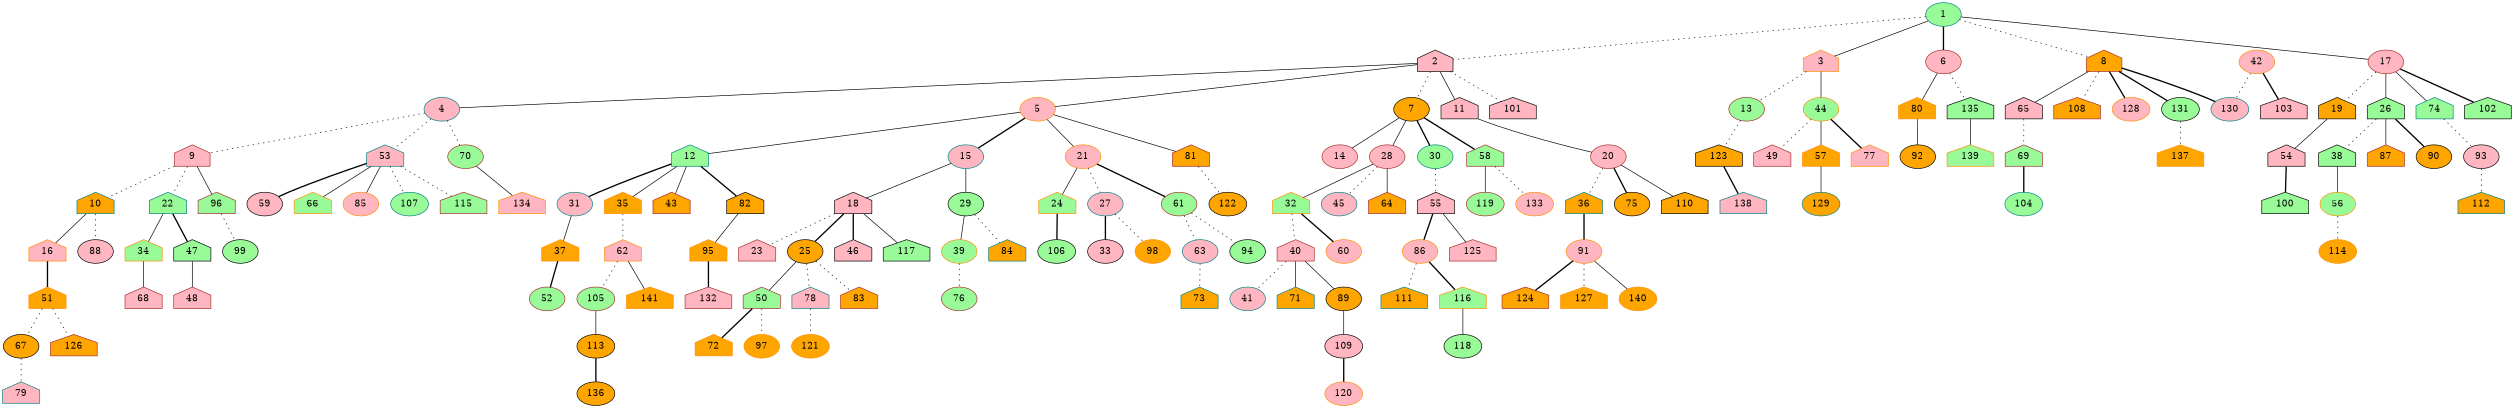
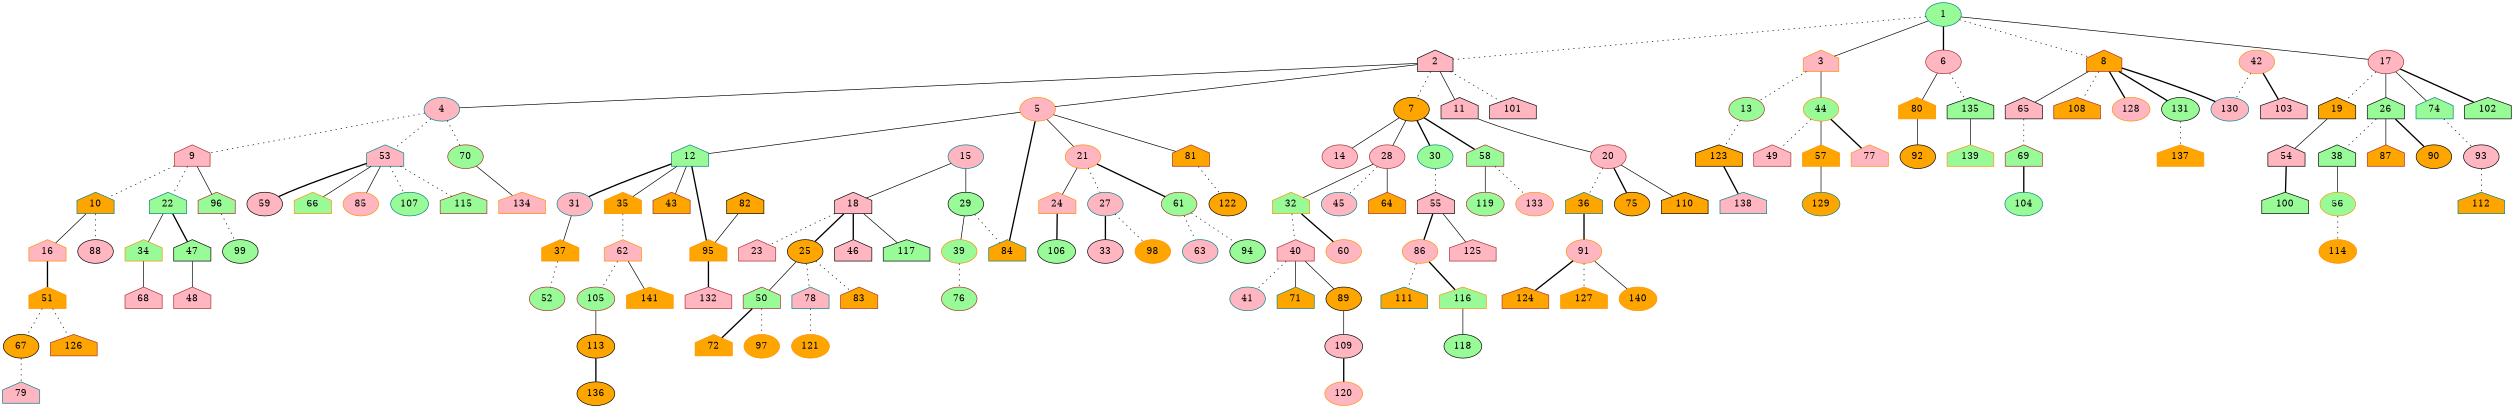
  graph {
    node [color=black fillcolor=lightpink shape=house style=filled]
    edge [style=solid]
    1 [color=teal fillcolor=palegreen shape=ellipse]
    2
    3 [color=darkorange]
    6 [color=brown shape=ellipse]
    8 [color=brown fillcolor=orange]
    17 [color=brown shape=ellipse]
    4 [color=teal shape=ellipse]
    5 [color=darkorange shape=ellipse]
    7 [fillcolor=orange shape=ellipse]
    11
    101
    13 [color=brown fillcolor=palegreen shape=ellipse]
    44 [color=darkorange fillcolor=palegreen shape=ellipse]
    80 [color=darkorange fillcolor=orange]
    135 [fillcolor=palegreen]
    65
    108 [color=brown fillcolor=orange]
    128 [color=darkorange shape=ellipse]
    131 [fillcolor=palegreen shape=ellipse]
    130 [color=teal shape=ellipse]
    19 [fillcolor=orange]
    26 [fillcolor=palegreen]
    74 [color=teal fillcolor=palegreen]
    102 [fillcolor=palegreen]
    9 [color=brown]
    53 [color=teal]
    70 [color=brown fillcolor=palegreen shape=ellipse]
    12 [color=teal fillcolor=palegreen]
    15 [color=teal shape=ellipse]
    21 [color=darkorange shape=ellipse]
    81 [color=brown fillcolor=orange]
    14 [color=brown shape=ellipse]
    28 [color=brown shape=ellipse]
    30 [color=teal fillcolor=palegreen shape=ellipse]
    58 [color=brown fillcolor=palegreen]
    20 [color=brown shape=ellipse]
    123 [fillcolor=orange]
    49 [color=brown]
    57 [color=darkorange fillcolor=orange]
    77 [color=darkorange]
    10 [color=teal fillcolor=orange]
    22 [color=teal fillcolor=palegreen]
    96 [color=brown fillcolor=palegreen]
    59 [shape=ellipse]
    66 [color=darkorange fillcolor=palegreen]
    85 [color=darkorange shape=ellipse]
    107 [color=teal fillcolor=palegreen shape=ellipse]
    115 [color=brown fillcolor=palegreen]
    134 [color=darkorange]
    31 [color=teal shape=ellipse]
    35 [color=darkorange fillcolor=orange]
    43 [color=brown fillcolor=orange]
    82 [fillcolor=orange]
    18
    29 [fillcolor=palegreen shape=ellipse]
-   24 [color=darkorange fillcolor=palegreen]
+   24 [color=darkorange]
    27 [color=teal shape=ellipse]
    61 [color=brown fillcolor=palegreen shape=ellipse]
    122 [fillcolor=orange shape=ellipse]
    92 [fillcolor=orange shape=ellipse]
    139 [color=darkorange fillcolor=palegreen]
    32 [color=darkorange fillcolor=palegreen]
    45 [color=teal shape=ellipse]
    64 [color=brown fillcolor=orange]
    55
    119 [color=brown fillcolor=palegreen shape=ellipse]
    133 [color=darkorange shape=ellipse]
    42 [color=darkorange shape=ellipse]
    103
    69 [color=brown fillcolor=palegreen]
    137 [color=darkorange fillcolor=orange]
    16 [color=darkorange]
    88 [shape=ellipse]
    34 [color=darkorange fillcolor=palegreen]
    47 [fillcolor=palegreen]
    99 [fillcolor=palegreen shape=ellipse]
    51 [color=darkorange fillcolor=orange]
    36 [color=teal fillcolor=orange]
    75 [fillcolor=orange shape=ellipse]
    110 [fillcolor=orange]
    37 [color=darkorange fillcolor=orange]
    62 [color=darkorange]
    95 [color=darkorange fillcolor=orange]
    138 [color=teal]
    23 [color=brown]
    25 [fillcolor=orange shape=ellipse]
    46
    117 [fillcolor=palegreen]
    39 [color=darkorange fillcolor=palegreen shape=ellipse]
    84 [color=teal fillcolor=orange]
    67 [fillcolor=orange shape=ellipse]
    126 [color=brown fillcolor=orange]
    54
    38 [fillcolor=palegreen]
    87 [color=brown fillcolor=orange]
    90 [fillcolor=orange shape=ellipse]
    93 [shape=ellipse]
    50 [color=brown fillcolor=palegreen]
    78 [color=teal]
    83 [color=brown fillcolor=orange]
    100 [fillcolor=palegreen]
    91 [color=darkorange shape=ellipse]
    106 [fillcolor=palegreen shape=ellipse]
    33 [shape=ellipse]
    98 [color=darkorange fillcolor=orange shape=ellipse]
    63 [color=teal shape=ellipse]
    94 [fillcolor=palegreen shape=ellipse]
    68 [color=brown]
    48 [color=brown]
    72 [color=darkorange fillcolor=orange]
    97 [color=darkorange fillcolor=orange shape=ellipse]
    121 [color=darkorange fillcolor=orange shape=ellipse]
    56 [color=darkorange fillcolor=palegreen shape=ellipse]
    40 [color=brown]
    60 [color=darkorange shape=ellipse]
    76 [color=brown fillcolor=palegreen shape=ellipse]
    86 [color=darkorange shape=ellipse]
    125 [color=brown]
    52 [color=brown fillcolor=palegreen shape=ellipse]
    41 [color=teal shape=ellipse]
    71 [color=teal fillcolor=orange]
    89 [fillcolor=orange shape=ellipse]
    105 [color=brown fillcolor=palegreen shape=ellipse]
    141 [color=darkorange fillcolor=orange]
    124 [color=brown fillcolor=orange]
    127 [color=darkorange fillcolor=orange]
    140 [color=darkorange fillcolor=orange shape=ellipse]
    114 [color=darkorange fillcolor=orange shape=ellipse]
    109 [shape=ellipse]
    129 [color=teal fillcolor=orange shape=ellipse]
    79 [color=teal]
    111 [color=teal fillcolor=orange]
    116 [color=darkorange fillcolor=palegreen]
-   73 [color=teal fillcolor=orange]
    113 [fillcolor=orange shape=ellipse]
    104 [color=teal fillcolor=palegreen shape=ellipse]
    112 [color=teal fillcolor=orange]
    132 [color=brown]
    118 [fillcolor=palegreen shape=ellipse]
    120 [color=darkorange shape=ellipse]
    136 [fillcolor=orange shape=ellipse]
    1 -- 2 [style=dotted]
    1 -- 3
    1 -- 6 [style=bold]
    1 -- 8 [style=dotted]
    1 -- 17
    2 -- 4
    2 -- 5
    2 -- 7 [style=dotted]
    2 -- 11
    2 -- 101 [style=dotted]
    3 -- 13 [style=dotted]
    3 -- 44
    6 -- 80
    6 -- 135 [style=dotted]
    8 -- 65
    8 -- 108 [style=dotted]
    8 -- 128 [style=bold]
    8 -- 131 [style=bold]
    8 -- 130 [style=bold]
    17 -- 19 [style=dotted]
    17 -- 26
    17 -- 74
    17 -- 102 [style=bold]
    4 -- 9 [style=dotted]
    4 -- 53 [style=dotted]
    4 -- 70 [style=dotted]
    5 -- 12
-   5 -- 15 [style=bold]
+   5 -- 84 [style=bold]
    5 -- 21
    5 -- 81
    7 -- 14
    7 -- 28
    7 -- 30 [style=bold]
    7 -- 58 [style=bold]
    11 -- 20
    13 -- 123 [style=dotted]
    44 -- 49 [style=dotted]
    44 -- 57
    44 -- 77 [style=bold]
    80 -- 92
    135 -- 139
    65 -- 69 [style=dotted]
    131 -- 137 [style=dotted]
    19 -- 54
    26 -- 38 [style=dotted]
    26 -- 87
    26 -- 90 [style=bold]
    74 -- 93 [style=dotted]
    9 -- 10 [style=dotted]
    9 -- 22 [style=dotted]
    9 -- 96
    53 -- 59 [style=bold]
    53 -- 66
    53 -- 85
    53 -- 107 [style=dotted]
    53 -- 115 [style=dotted]
    70 -- 134
    12 -- 31 [style=bold]
    12 -- 35
    12 -- 43
-   12 -- 82 [style=bold]
+   12 -- 95 [style=bold]
    15 -- 18
    15 -- 29
    21 -- 24
    21 -- 27 [style=dotted]
    21 -- 61 [style=bold]
    81 -- 122 [style=dotted]
    28 -- 32
    28 -- 45 [style=dotted]
    28 -- 64
    30 -- 55 [style=dotted]
    58 -- 119
    58 -- 133 [style=dotted]
    20 -- 36 [style=dotted]
    20 -- 75 [style=bold]
    20 -- 110
    123 -- 138 [style=bold]
    57 -- 129
    10 -- 16
    10 -- 88 [style=dotted]
    22 -- 34
    22 -- 47 [style=bold]
    96 -- 99 [style=dotted]
    31 -- 37
    35 -- 62 [style=dotted]
    82 -- 95
    18 -- 23 [style=dotted]
    18 -- 25 [style=bold]
    18 -- 46 [style=bold]
    18 -- 117
    29 -- 39
    29 -- 84 [style=dotted]
    24 -- 106 [style=bold]
    27 -- 33 [style=bold]
    27 -- 98 [style=dotted]
    61 -- 63 [style=dotted]
    61 -- 94 [style=dotted]
    32 -- 40 [style=dotted]
    32 -- 60 [style=bold]
    55 -- 86 [style=bold]
    55 -- 125
    42 -- 130 [style=dotted]
    42 -- 103 [style=bold]
    69 -- 104 [style=bold]
    16 -- 51 [style=bold]
    34 -- 68
    47 -- 48
    51 -- 67 [style=dotted]
    51 -- 126 [style=dotted]
    36 -- 91 [style=bold]
-   37 -- 52 [style=bold]
+   37 -- 52 [style=dotted]
    62 -- 105 [style=dotted]
    62 -- 141
    95 -- 132 [style=bold]
    25 -- 50
    25 -- 78 [style=dotted]
    25 -- 83 [style=dotted]
    39 -- 76 [style=dotted]
    67 -- 79 [style=dotted]
    54 -- 100 [style=bold]
    38 -- 56
    93 -- 112 [style=dotted]
    50 -- 72 [style=bold]
    50 -- 97 [style=dotted]
    78 -- 121 [style=dotted]
    91 -- 124 [style=bold]
    91 -- 127 [style=dotted]
    91 -- 140
-   63 -- 73 [style=dotted]
    56 -- 114 [style=dotted]
    40 -- 41 [style=dotted]
    40 -- 71
    40 -- 89
    86 -- 111 [style=dotted]
    86 -- 116 [style=bold]
    89 -- 109
    105 -- 113
    109 -- 120 [style=bold]
    116 -- 118
    113 -- 136 [style=bold]
  }
